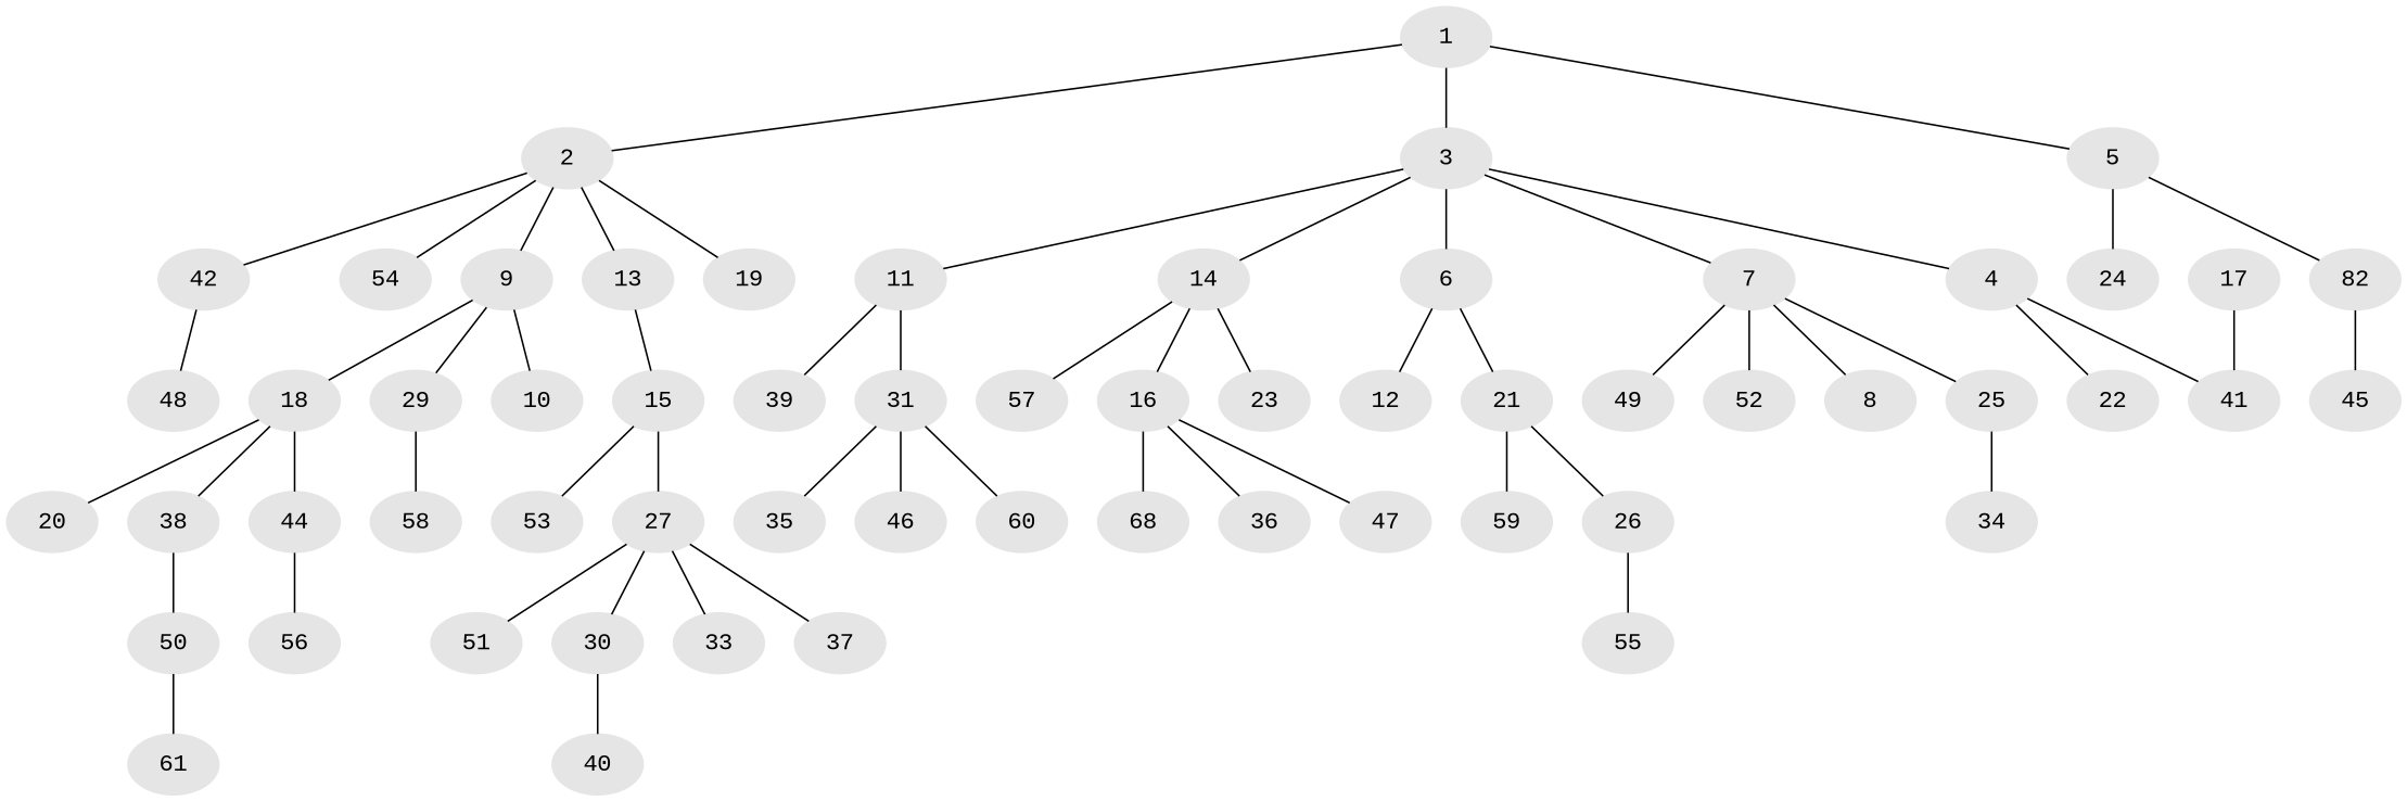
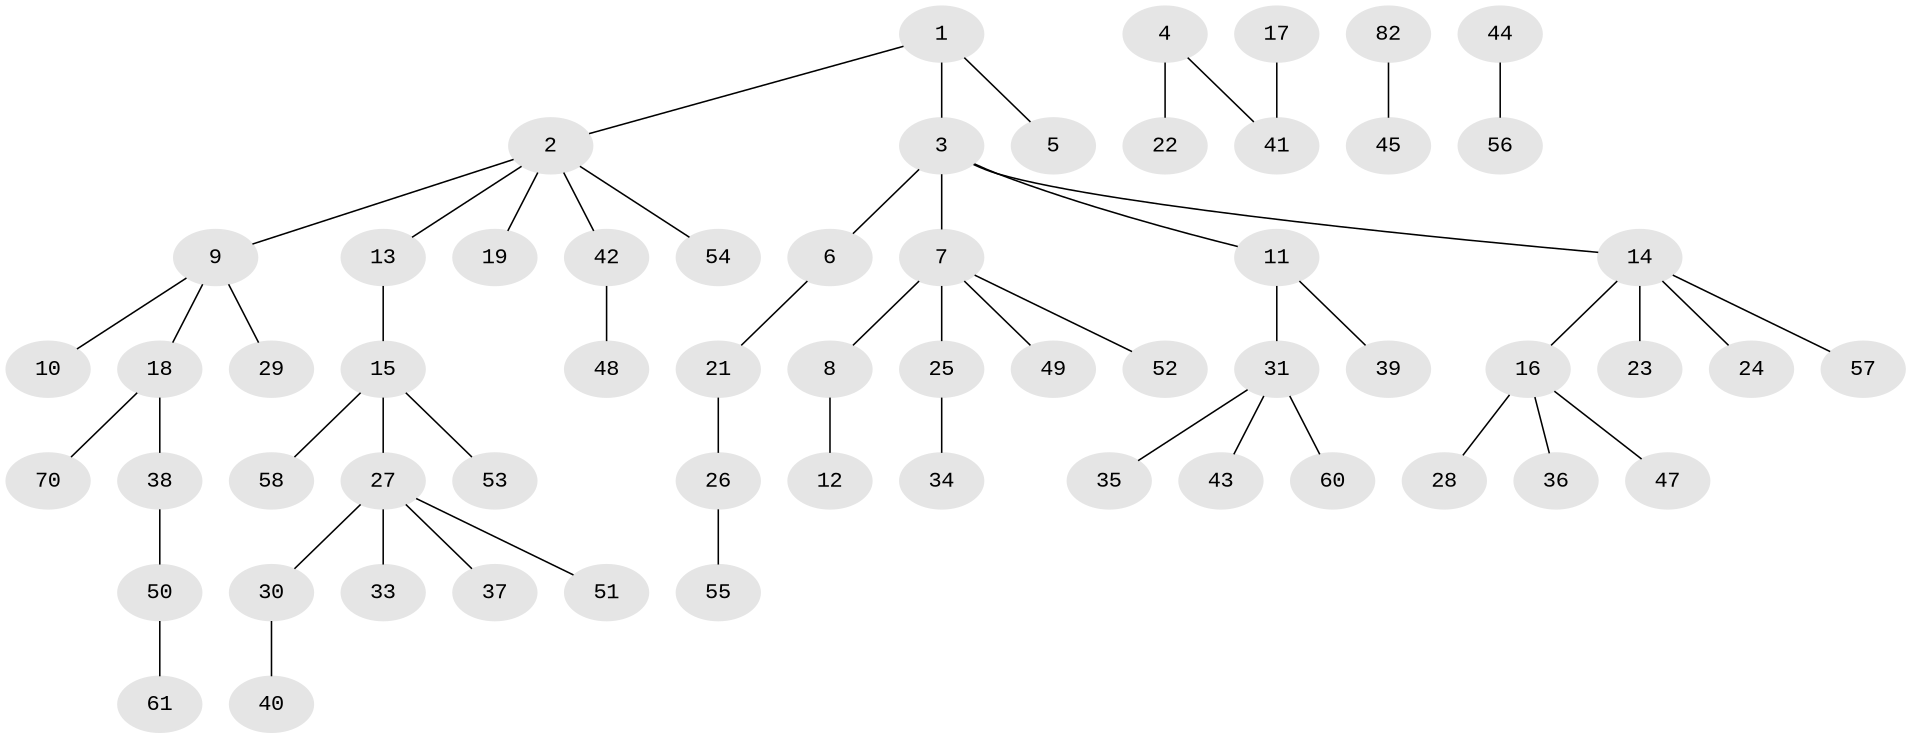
  graph {
    fontname="Liberation Mono"
    node [color=gray90 fontname="Liberation Mono" style=filled]
    edge [fontname="Liberation Mono"]
    1
    2
    3
    5
    9
    13
    19
    42
    54
    4
    6
    7
    11
    14
    n15 [label=82]
    10
    18
    29
    15
    48
    22
    41
    12
    21
    8
    25
    49
    52
    31
    39
    16
    23
    24
    57
    17
    45
    26
-   59
    34
-   20
+   20 [label=70]
    38
    44
    58
    35
-   43 [label=46]
+   43
    60
    27
    53
-   28 [label=68]
+   28
    36
    47
    30
    33
    37
    51
    50
    56
    55
    40
    61
    1 -- 2
    1 -- 3
    1 -- 5
    2 -- 9
    2 -- 13
    2 -- 19
    2 -- 42
    2 -- 54
-   3 -- 4
    3 -- 6
    3 -- 7
    3 -- 11
    3 -- 14
-   5 -- n15
    9 -- 10
    9 -- 18
    9 -- 29
    13 -- 15
    42 -- 48
    4 -- 22
    4 -- 41
-   6 -- 12
+   8 -- 12
    6 -- 21
    7 -- 8
    7 -- 25
    7 -- 49
    7 -- 52
    11 -- 31
    11 -- 39
    14 -- 16
    14 -- 23
-   5 -- 24
+   14 -- 24
    14 -- 57
    n15 -- 45
    18 -- 20
    18 -- 38
-   18 -- 44
-   29 -- 58
+   15 -- 58
    15 -- 27
    15 -- 53
    21 -- 26
-   21 -- 59
    25 -- 34
    31 -- 35
    31 -- 43
    31 -- 60
    16 -- 28
    16 -- 36
    16 -- 47
    17 -- 41
    26 -- 55
    38 -- 50
    44 -- 56
    27 -- 30
    27 -- 33
    27 -- 37
    27 -- 51
    30 -- 40
    50 -- 61
  }
